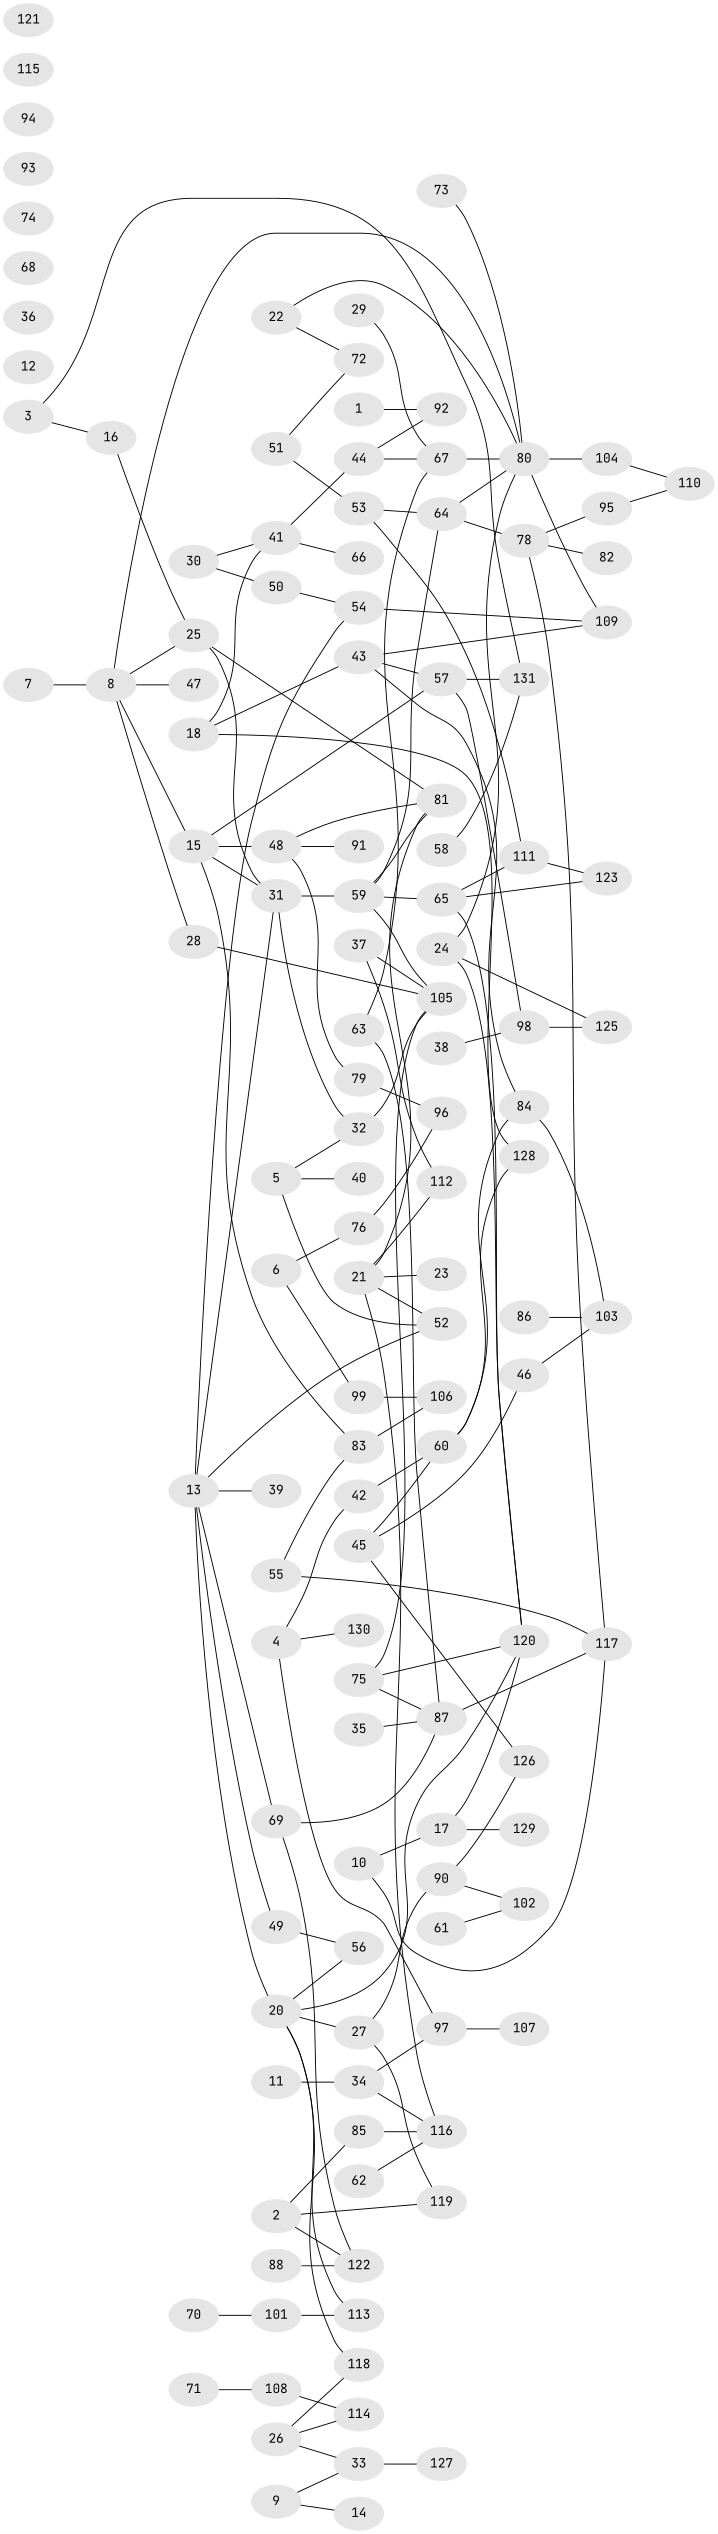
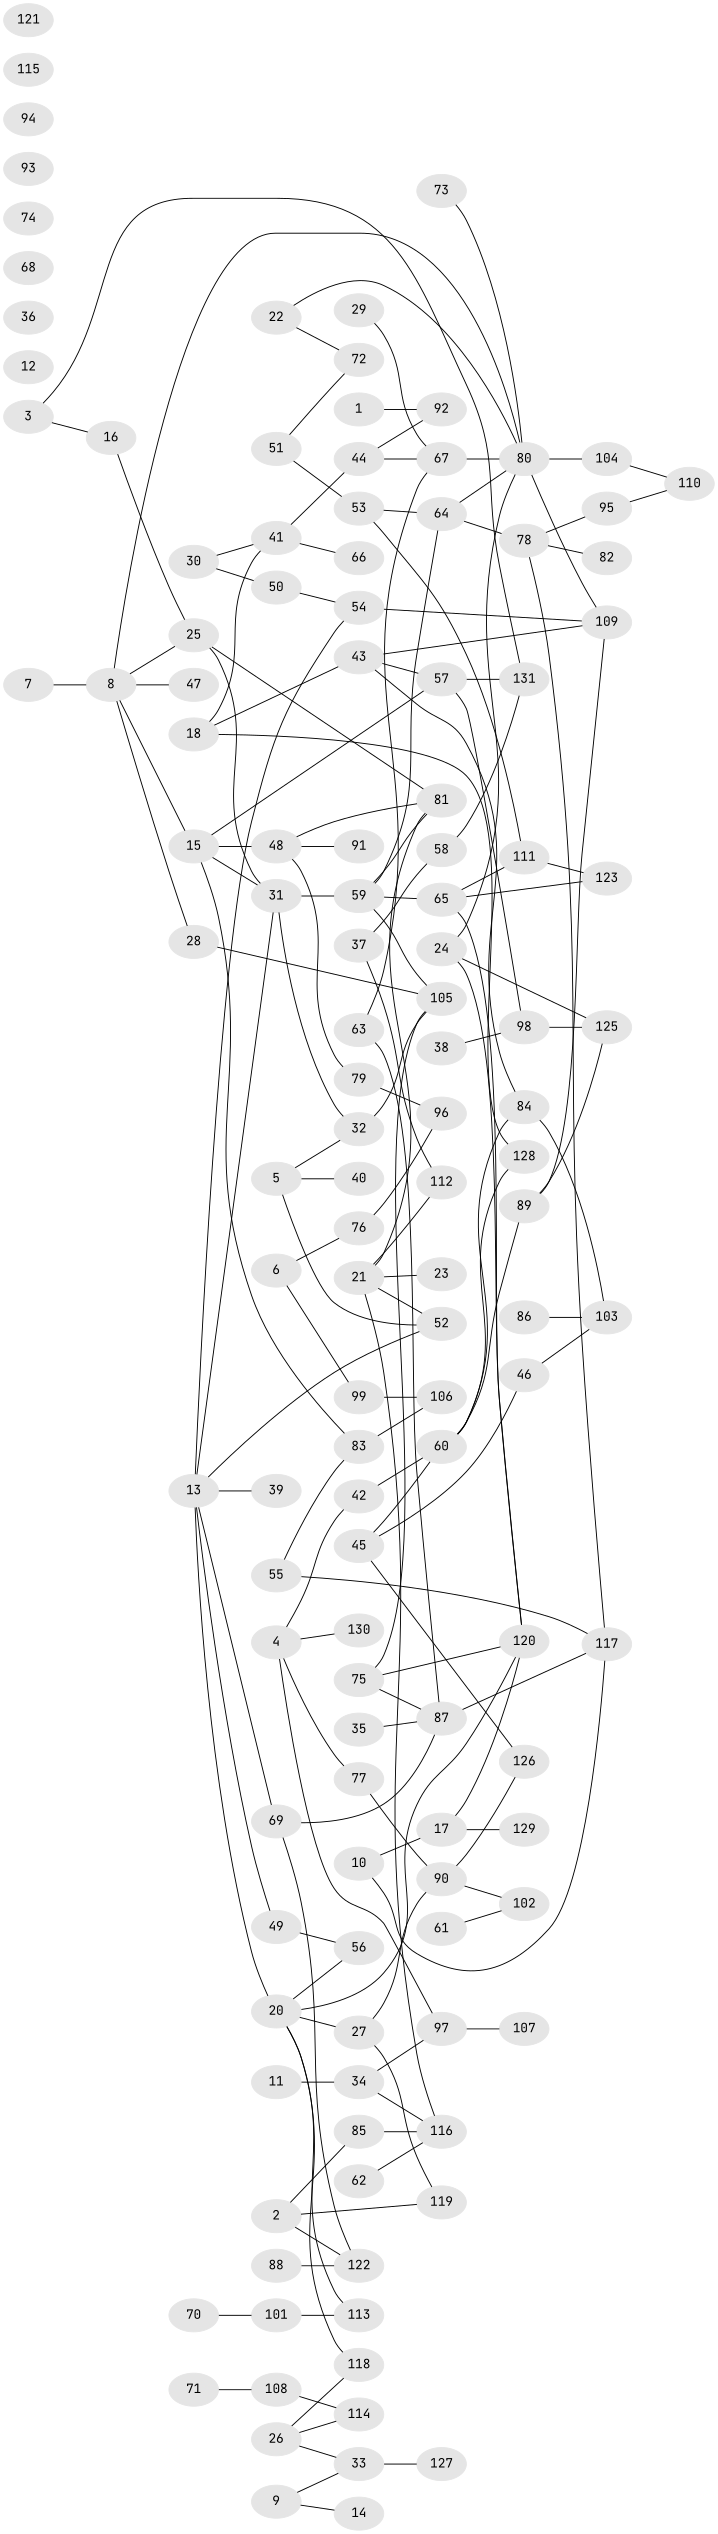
  graph {
    fontname="JetBrains Mono"
    rankdir=LR
    node [color=gray90 fontname="JetBrains Mono" style=filled]
    edge [fontname="JetBrains Mono"]
    1
    92
    2
    85
    119
    122
    116
    3
    16
    131
    25
    4
    42
+   77
    97
    130
    60
    90
    107
    5
    32
    40
    52
    105
    6
    76
    99
    96
    106
    7
    8
    15
    28
    47
    80
    31
    48
    57
    83
    81
    109
    104
    9
    14
    33
    127
    10
    17
    117
    120
    129
    11
    34
    12
    13
    20
    39
    49
    54
    69
    27
    56
    113
    118
    59
    87
    79
    91
    98
    18
    41
    43
    128
    44
    66
    84
    46
    103
    21
    23
    112
    22
    72
    24
    125
    26
    114
    126
    102
    29
    67
    30
    50
    64
    65
    35
    36
    37
    58
    38
+   89
    45
    51
    53
    111
    78
    123
    55
    61
    62
    63
    82
    95
    68
    70
    101
    71
    108
    73
    74
    75
    110
    86
    88
    93
    94
    115
    121
    1 -- 92
    2 -- 85
    2 -- 119
    2 -- 122
    85 -- 116
    3 -- 16
    3 -- 131
    16 -- 25
    25 -- 31
    25 -- 81
    4 -- 42
+   4 -- 77
    4 -- 97
    4 -- 130
    42 -- 60
+   77 -- 90
    97 -- 107
    60 -- 128
    60 -- 84
+   60 -- 89
    90 -- 126
    90 -- 102
    5 -- 32
    5 -- 40
    5 -- 52
    32 -- 105
    6 -- 76
    6 -- 99
    76 -- 96
    99 -- 106
    7 -- 8
    8 -- 25
    8 -- 15
    8 -- 28
    8 -- 47
    8 -- 80
    15 -- 31
    15 -- 48
    15 -- 57
    15 -- 83
    28 -- 105
    80 -- 109
    80 -- 104
    31 -- 32
    31 -- 59
    48 -- 81
    48 -- 79
    48 -- 91
    57 -- 131
    57 -- 98
    83 -- 106
    104 -- 110
    9 -- 14
    9 -- 33
    33 -- 127
    10 -- 17
    10 -- 117
    17 -- 120
    17 -- 129
    11 -- 34
    34 -- 116
    34 -- 97
    13 -- 52
    13 -- 31
    13 -- 20
    13 -- 39
    13 -- 49
    13 -- 54
    13 -- 69
    20 -- 120
    20 -- 27
    20 -- 56
    20 -- 113
    20 -- 118
    49 -- 56
    54 -- 109
    69 -- 122
    69 -- 87
    27 -- 119
    27 -- 90
    59 -- 105
    59 -- 81
    59 -- 64
    59 -- 65
    87 -- 117
    79 -- 96
    98 -- 125
    18 -- 41
    18 -- 43
    18 -- 128
    41 -- 44
    41 -- 66
    43 -- 57
    43 -- 109
    43 -- 84
    44 -- 92
    44 -- 67
    84 -- 103
    46 -- 103
    21 -- 116
    21 -- 52
    21 -- 81
    21 -- 23
    21 -- 112
    22 -- 80
    22 -- 72
    24 -- 80
    24 -- 120
    24 -- 125
    26 -- 33
    26 -- 118
    26 -- 114
    29 -- 67
    67 -- 80
    30 -- 41
    30 -- 50
    50 -- 54
    64 -- 80
    64 -- 78
    65 -- 120
    65 -- 111
    65 -- 123
    35 -- 87
    37 -- 112
-   37 -- 105
+   37 -- 58
    58 -- 131
    38 -- 98
+   89 -- 109
+   89 -- 125
    45 -- 60
    45 -- 46
    45 -- 126
    51 -- 72
    51 -- 53
    53 -- 64
    53 -- 111
    111 -- 123
    78 -- 117
    78 -- 82
    78 -- 95
    55 -- 83
    55 -- 117
    61 -- 102
    62 -- 116
    63 -- 87
    63 -- 67
    95 -- 110
    70 -- 101
    101 -- 113
    71 -- 108
    108 -- 114
    73 -- 80
    75 -- 105
    75 -- 120
    75 -- 87
    86 -- 103
    88 -- 122
  }
